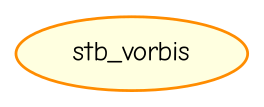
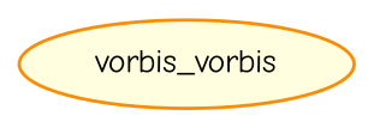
  digraph {
    rankdir=LR
    fontname="Comic Neue"
-   n1 [color=darkorange fillcolor=lightyellow fontname="Comic Neue" fontsize=10 height=0.2 label=stb_vorbis shape=ellipse style=filled width=0.4]
+   n1 [color=darkorange fillcolor=lightyellow fontname="Comic Neue" fontsize=10 height=0.2 label=vorbis_vorbis shape=ellipse style=filled width=0.4]
  }
